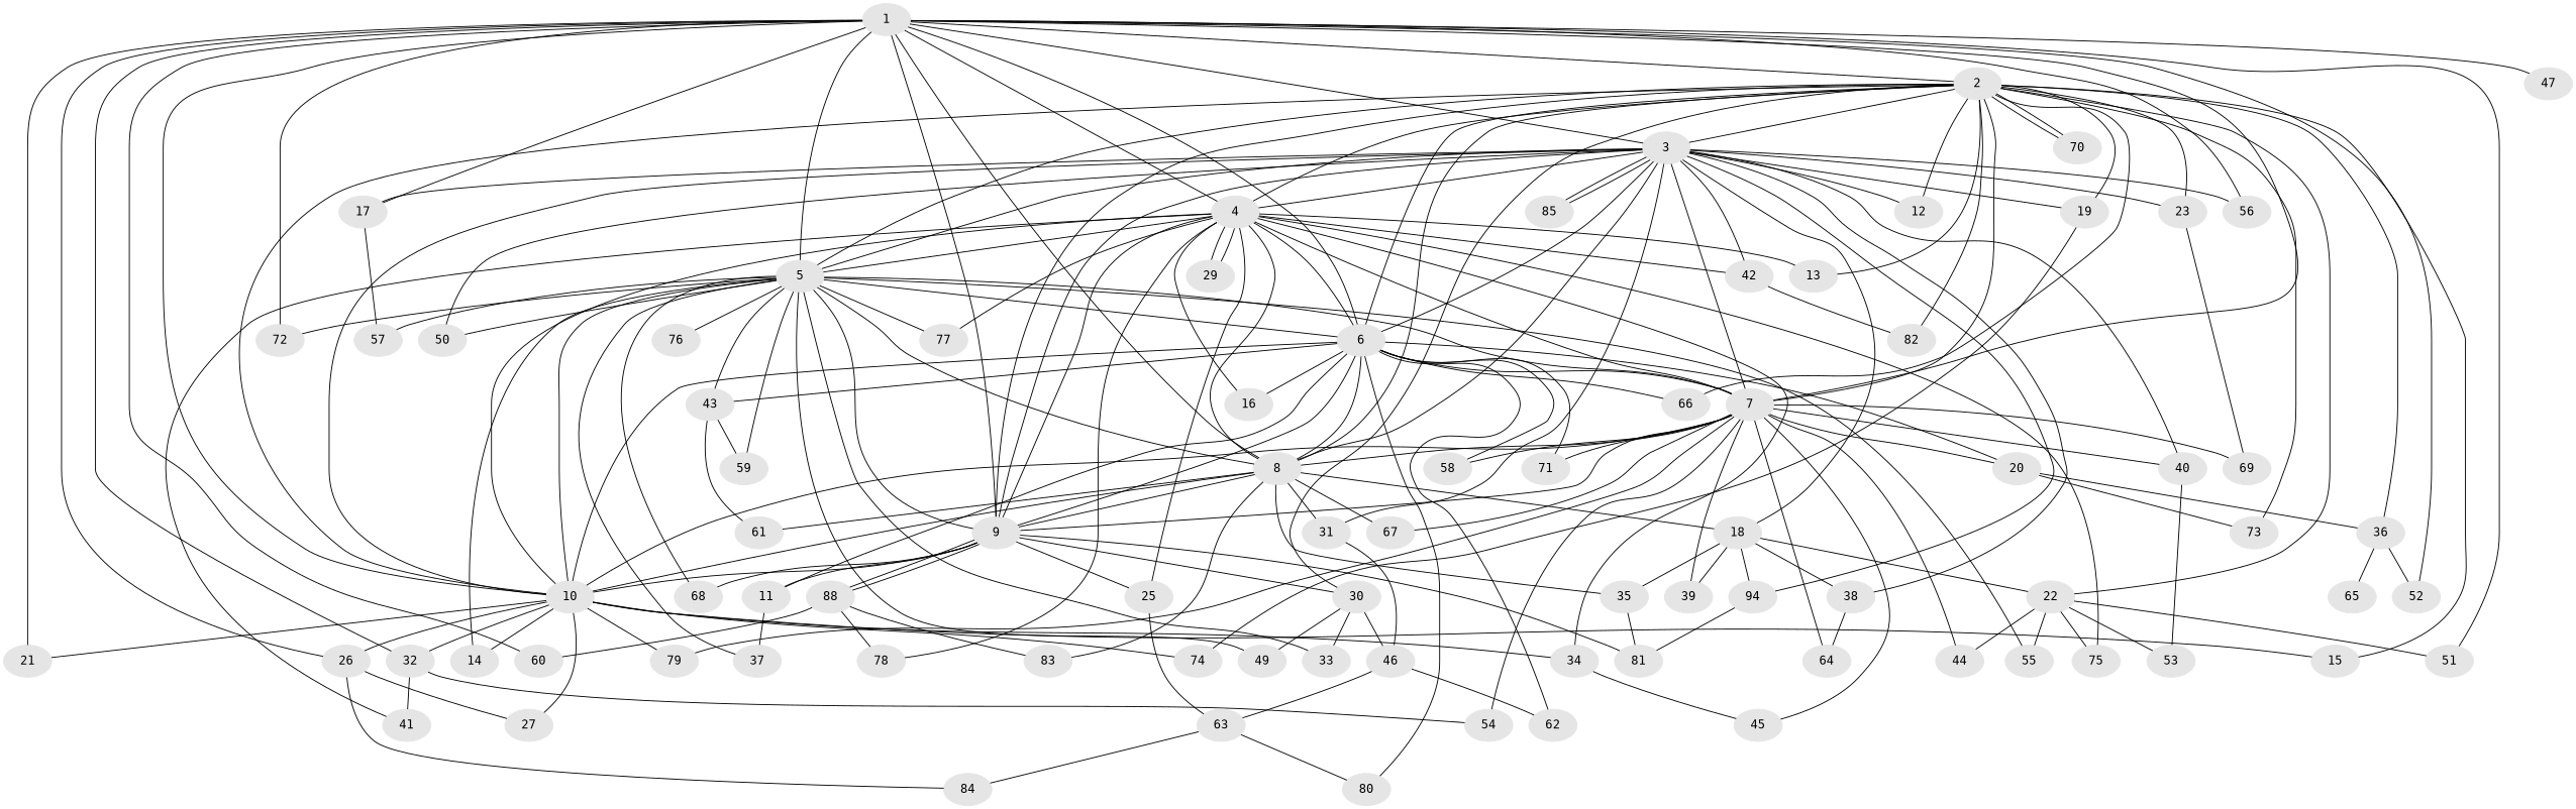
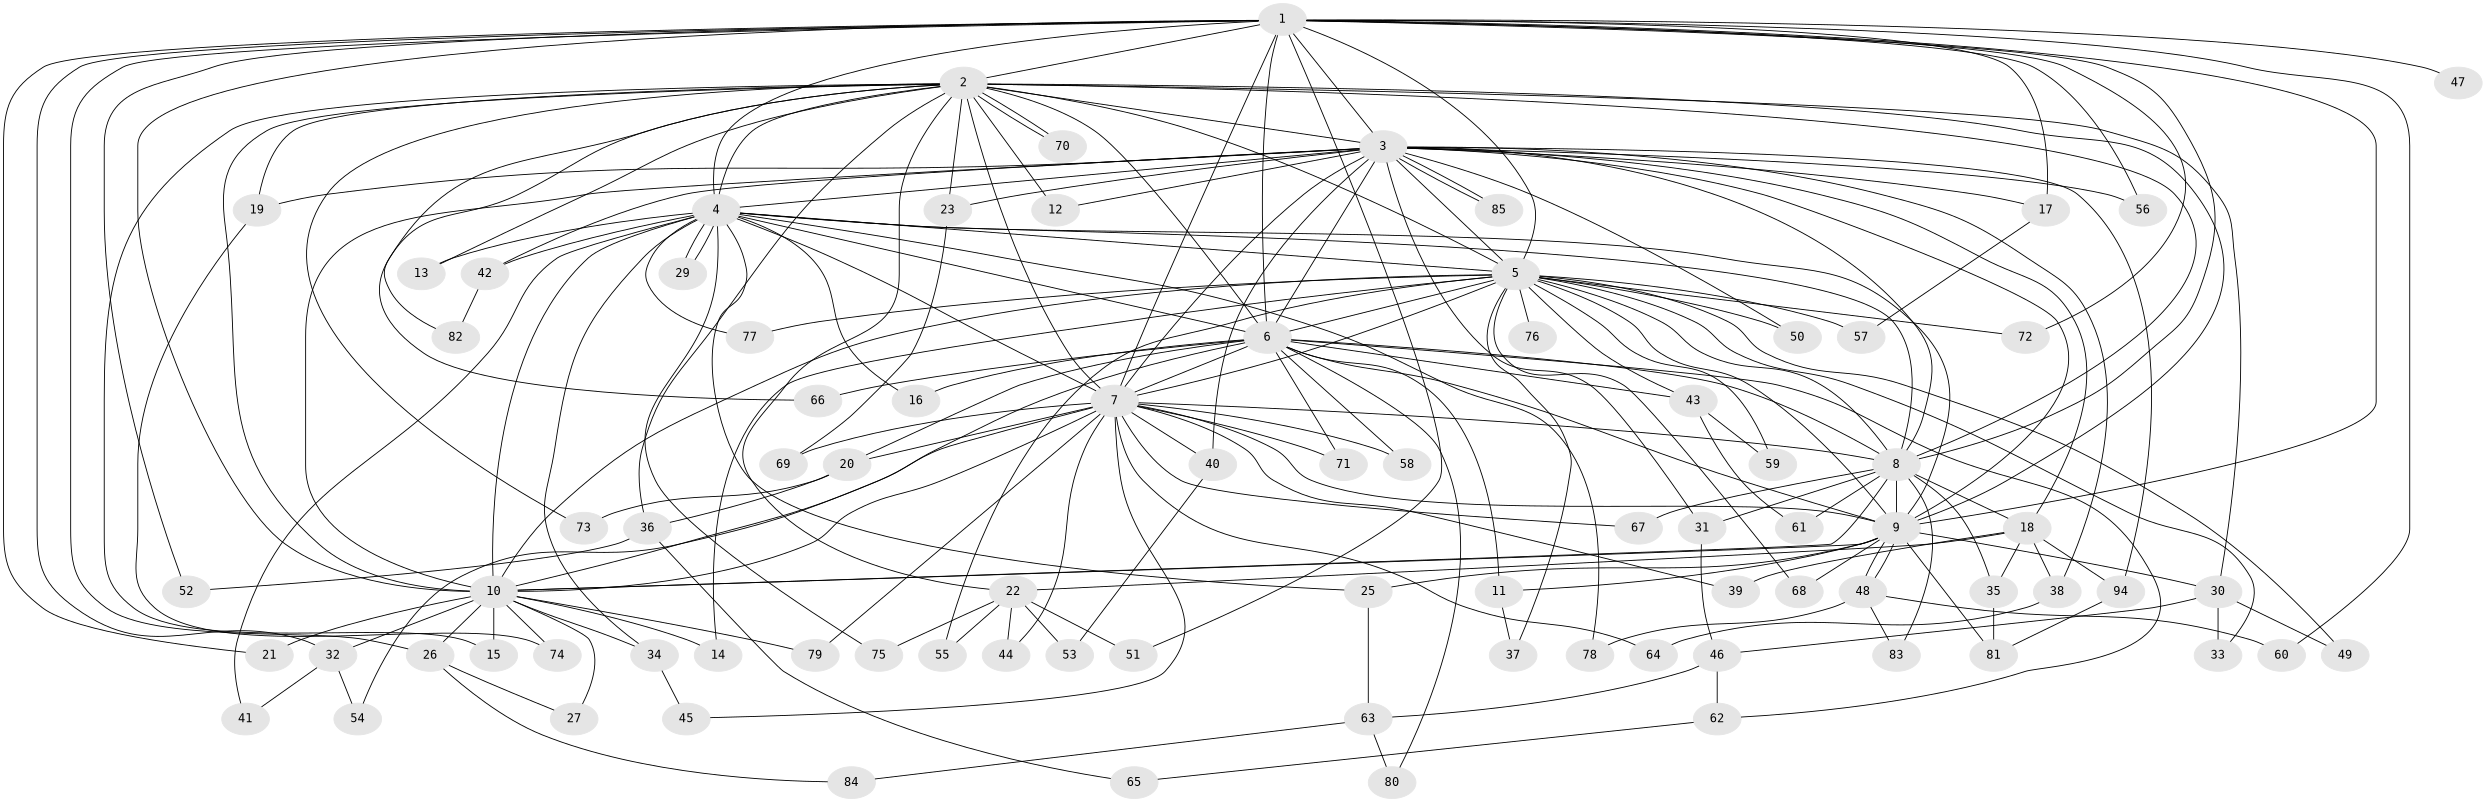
  graph {
    fontname="DejaVu Sans Mono"
    node [color=gray90 fontname="DejaVu Sans Mono" style=filled]
    edge [fontname="DejaVu Sans Mono"]
    1
    2
    3
    4
    5
    6
    7
    8
    9
    10
    17
    21
    26
    32
    47
    51
    52
    56
    60
    72
    12
    13
    15
    19
    22
    23
    30
    36
    66
    70
    73
    82
    18
    n34 [label=94]
    31
    38
    40
    42
    50
    85
    16
    25
    29
    34
    41
    75
    77
    78
    76
    14
    33
    37
    43
    49
    55
    57
    59
    68
    11
    20
    58
    62
    71
    80
    39
    44
    45
    54
    64
    67
    69
    79
    35
    61
    83
-   48 [label=88]
+   48
    81
    27
    74
    84
    53
    46
    65
    63
    1 -- 2
    1 -- 3
    1 -- 4
    1 -- 5
    1 -- 6
    1 -- 7
    1 -- 8
    1 -- 9
    1 -- 10
    1 -- 17
    1 -- 21
    1 -- 26
    1 -- 32
    1 -- 47
    1 -- 51
    1 -- 52
    1 -- 56
    1 -- 60
    1 -- 72
    2 -- 3
    2 -- 4
    2 -- 5
    2 -- 6
    2 -- 7
    2 -- 8
    2 -- 9
    2 -- 10
    2 -- 12
    2 -- 13
    2 -- 15
    2 -- 19
    2 -- 22
    2 -- 23
    2 -- 30
    2 -- 36
    2 -- 66
    2 -- 70
    2 -- 70
    2 -- 73
    2 -- 82
    3 -- 4
    3 -- 5
    3 -- 6
    3 -- 7
    3 -- 8
    3 -- 9
    3 -- 10
    3 -- 17
    3 -- 56
    3 -- 12
    3 -- 19
    3 -- 23
    3 -- 18
    3 -- n34
    3 -- 31
    3 -- 38
    3 -- 40
    3 -- 42
    3 -- 50
    3 -- 85
    3 -- 85
    4 -- 5
    4 -- 6
    4 -- 7
    4 -- 8
    4 -- 9
    4 -- 10
    4 -- 13
    4 -- 42
    4 -- 16
    4 -- 25
    4 -- 29
    4 -- 29
    4 -- 34
    4 -- 41
    4 -- 75
    4 -- 77
    4 -- 78
    5 -- 6
    5 -- 7
    5 -- 8
    5 -- 9
    5 -- 10
    5 -- 72
    5 -- 50
    5 -- 77
    5 -- 76
    5 -- 14
    5 -- 33
    5 -- 37
    5 -- 43
    5 -- 49
    5 -- 55
    5 -- 57
    5 -- 59
    5 -- 68
    6 -- 7
    6 -- 8
    6 -- 9
    6 -- 10
    6 -- 66
    6 -- 16
    6 -- 43
    6 -- 11
    6 -- 20
    6 -- 58
    6 -- 62
    6 -- 71
    6 -- 80
    7 -- 8
    7 -- 9
    7 -- 10
    7 -- 40
    7 -- 20
    7 -- 58
    7 -- 71
    7 -- 39
    7 -- 44
    7 -- 45
    7 -- 54
    7 -- 64
    7 -- 67
    7 -- 69
    7 -- 79
    8 -- 9
    8 -- 10
    8 -- 18
    8 -- 31
    8 -- 67
    8 -- 35
    8 -- 61
    8 -- 83
    9 -- 10
    9 -- 30
    9 -- 25
    9 -- 68
    9 -- 11
    9 -- 48
    9 -- 48
    9 -- 81
    10 -- 21
    10 -- 26
    10 -- 32
    10 -- 15
    10 -- 34
    10 -- 14
    10 -- 79
    10 -- 27
    10 -- 74
    17 -- 57
    26 -- 27
    26 -- 84
    32 -- 41
    32 -- 54
    19 -- 74
    22 -- 51
    22 -- 75
    22 -- 55
    22 -- 44
    22 -- 53
    23 -- 69
    30 -- 33
    30 -- 49
    30 -- 46
    36 -- 52
    36 -- 65
    18 -- 22
    18 -- n34
    18 -- 38
    18 -- 39
    18 -- 35
    n34 -- 81
    31 -- 46
    38 -- 64
    40 -- 53
    42 -- 82
    25 -- 63
    34 -- 45
    43 -- 59
    43 -- 61
    11 -- 37
    20 -- 36
    20 -- 73
+   62 -- 65
    35 -- 81
    48 -- 60
    48 -- 78
    48 -- 83
    46 -- 62
    46 -- 63
    63 -- 80
    63 -- 84
  }
